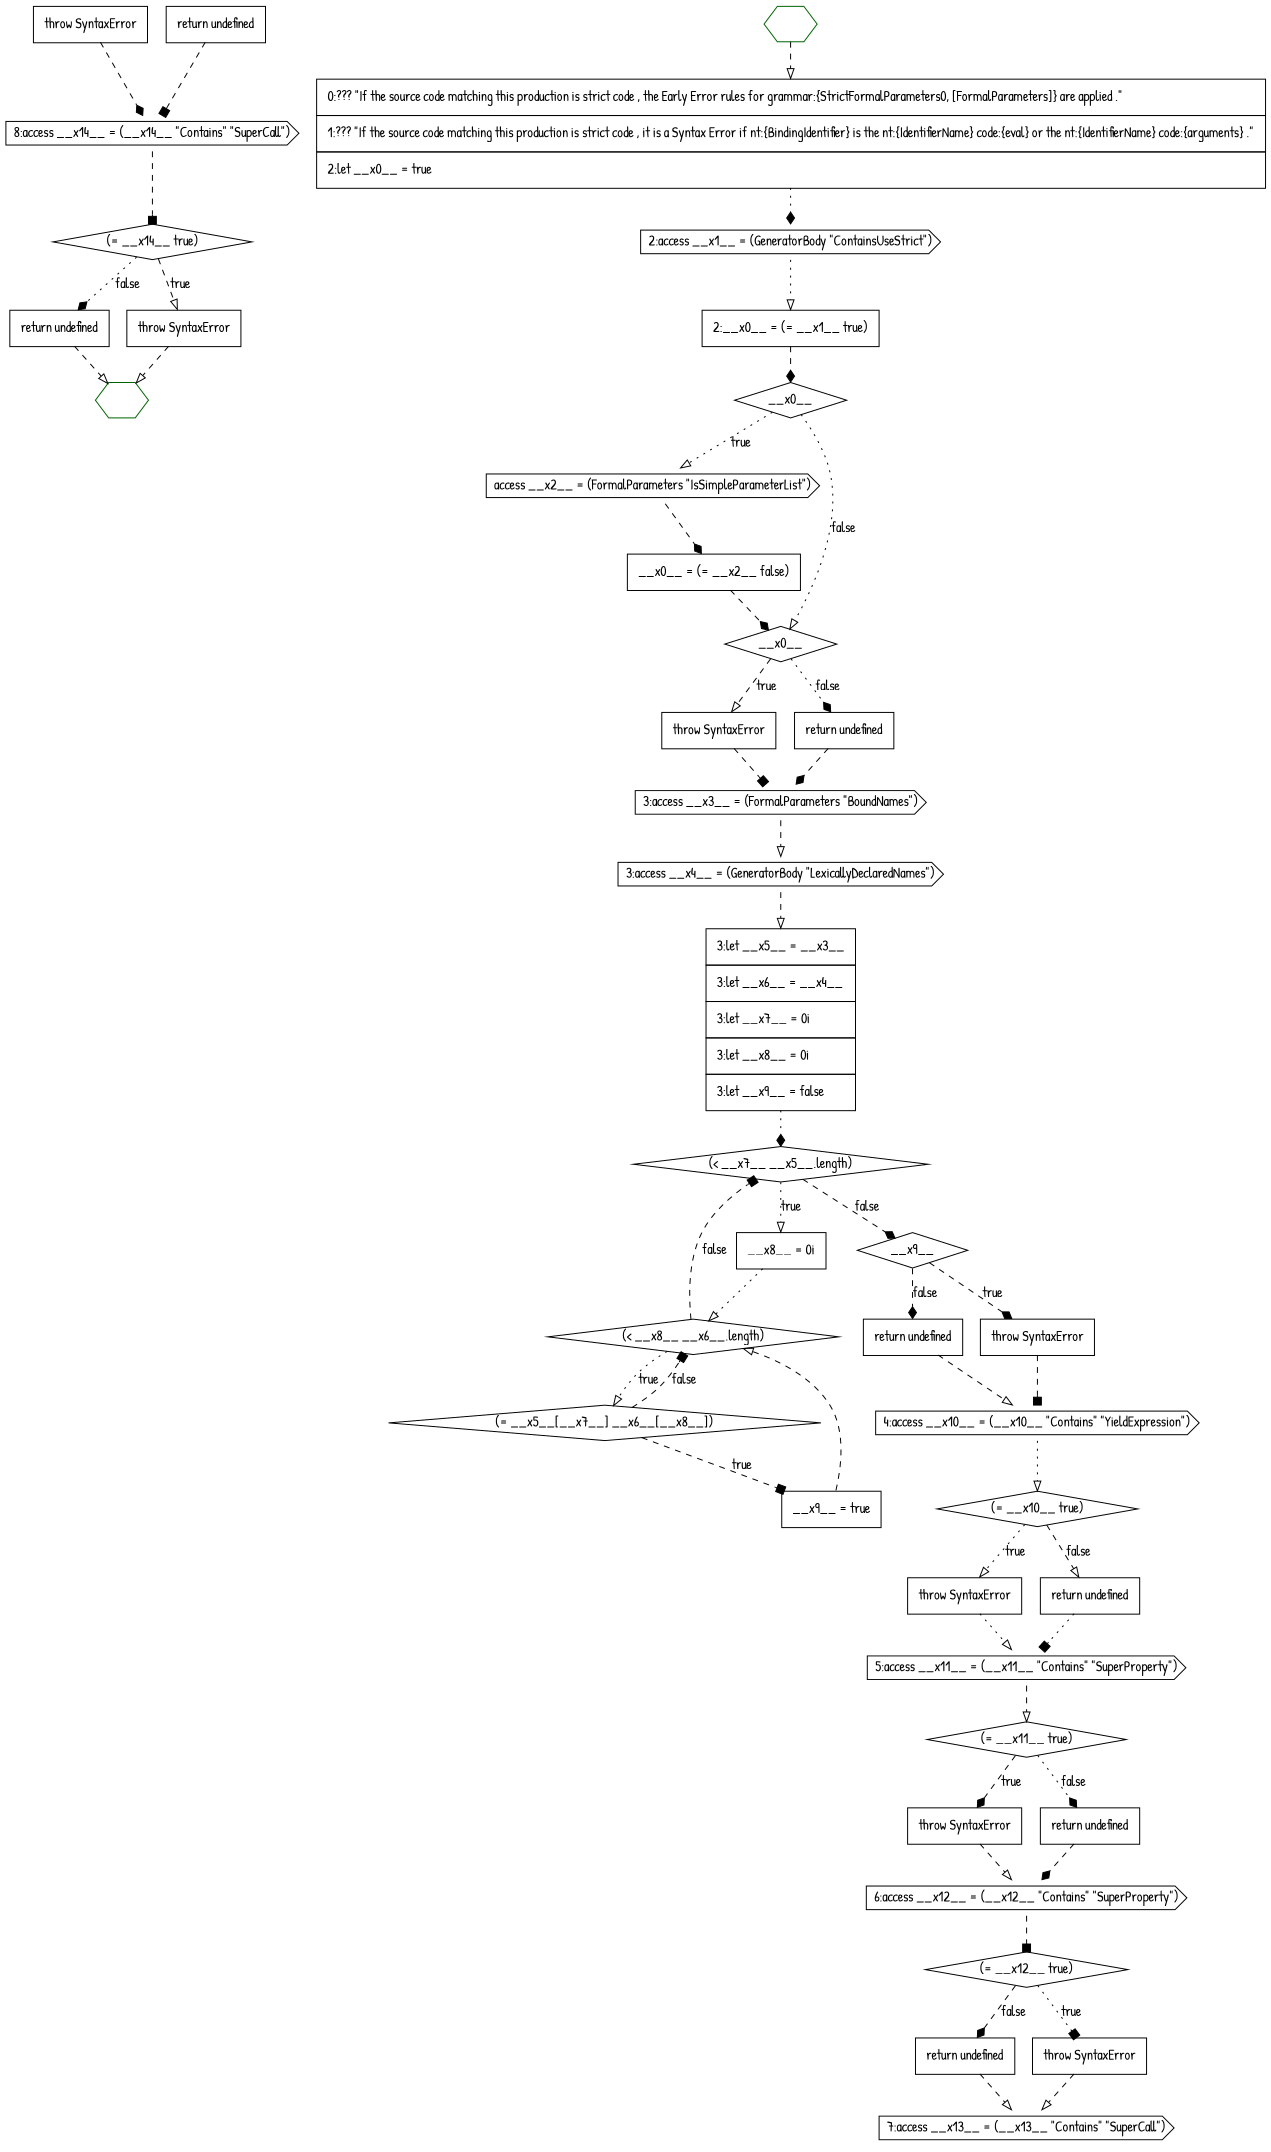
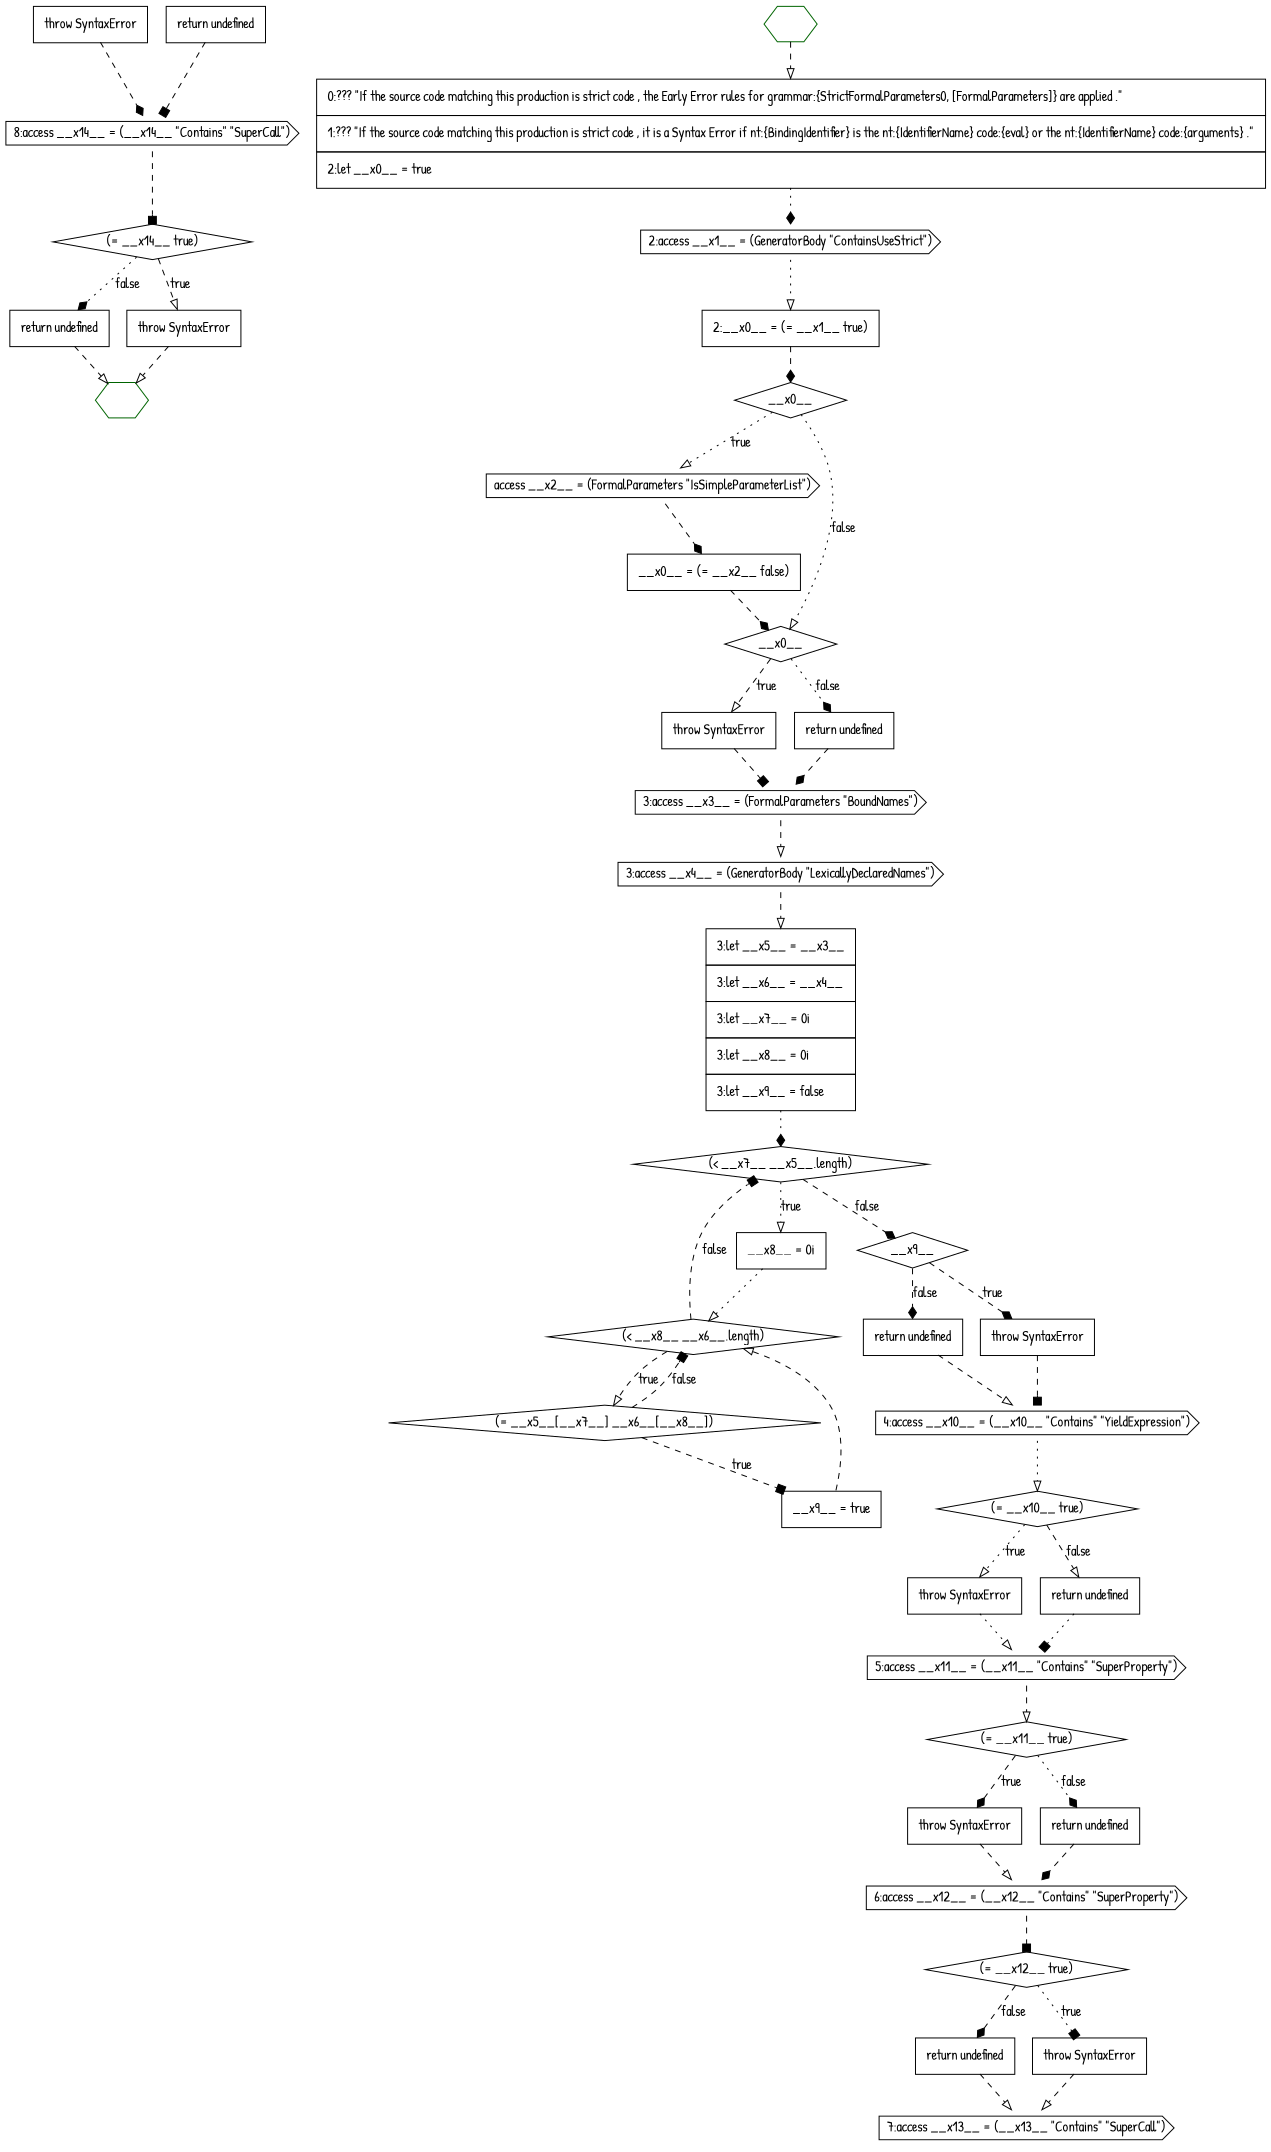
  digraph {
    fontname="Patrick Hand"
    node [color=black fillcolor=white fontname="Patrick Hand" shape=none style=filled]
    edge [arrowhead=onormal color=black fontname="Patrick Hand" style=dashed]
    n1 [label=<<font color="black">8:access __x14__ = (__x14__ &quot;Contains&quot; &quot;SuperCall&quot;)</font>> shape=cds]
    n2 [label=<<font color="black">(= __x14__ true)</font>> shape=diamond]
    n3 [label=<<font color="black">     <table border="0" cellborder="1" cellspacing="0" cellpadding="10">       <tr><td align="left">return undefined</td></tr>     </table>   </font>> margin=0]
    n4 [label=<<font color="black">     <table border="0" cellborder="1" cellspacing="0" cellpadding="10">       <tr><td align="left">throw SyntaxError</td></tr>     </table>   </font>> margin=0]
    n5 [label=<<font color="black">3:access __x3__ = (FormalParameters &quot;BoundNames&quot;)</font>> shape=cds]
    n6 [label=<<font color="black">3:access __x4__ = (GeneratorBody &quot;LexicallyDeclaredNames&quot;)</font>> shape=cds]
    n7 [label=<<font color="black">     <table border="0" cellborder="1" cellspacing="0" cellpadding="10">       <tr><td align="left">3:let __x5__ = __x3__</td></tr>       <tr><td align="left">3:let __x6__ = __x4__</td></tr>       <tr><td align="left">3:let __x7__ = 0i</td></tr>       <tr><td align="left">3:let __x8__ = 0i</td></tr>       <tr><td align="left">3:let __x9__ = false</td></tr>     </table>   </font>> margin=0]
    n8 [label=<<font color="black">     <table border="0" cellborder="1" cellspacing="0" cellpadding="10">       <tr><td align="left">__x8__ = 0i</td></tr>     </table>   </font>> margin=0]
    n9 [label=<<font color="black">(&lt; __x8__ __x6__.length)</font>> shape=diamond]
    n10 [label=<<font color="black">(= __x5__[__x7__] __x6__[__x8__])</font>> shape=diamond]
    n11 [label=<<font color="black">(&lt; __x7__ __x5__.length)</font>> shape=diamond]
    n12 [color=darkgreen label=" " shape=hexagon]
    n13 [label=<<font color="black">     <table border="0" cellborder="1" cellspacing="0" cellpadding="10">       <tr><td align="left">throw SyntaxError</td></tr>     </table>   </font>> margin=0]
    n14 [label=<<font color="black">     <table border="0" cellborder="1" cellspacing="0" cellpadding="10">       <tr><td align="left">throw SyntaxError</td></tr>     </table>   </font>> margin=0]
    n15 [label=<<font color="black">     <table border="0" cellborder="1" cellspacing="0" cellpadding="10">       <tr><td align="left">throw SyntaxError</td></tr>     </table>   </font>> margin=0]
    n16 [label=<<font color="black">5:access __x11__ = (__x11__ &quot;Contains&quot; &quot;SuperProperty&quot;)</font>> shape=cds]
    n17 [label=<<font color="black">(= __x11__ true)</font>> shape=diamond]
    n18 [label=<<font color="black">     <table border="0" cellborder="1" cellspacing="0" cellpadding="10">       <tr><td align="left">__x9__ = true</td></tr>     </table>   </font>> margin=0]
    n19 [label=<<font color="black">     <table border="0" cellborder="1" cellspacing="0" cellpadding="10">       <tr><td align="left">throw SyntaxError</td></tr>     </table>   </font>> margin=0]
    n20 [label=<<font color="black">     <table border="0" cellborder="1" cellspacing="0" cellpadding="10">       <tr><td align="left">return undefined</td></tr>     </table>   </font>> margin=0]
    n21 [label=<<font color="black">__x9__</font>> shape=diamond]
    n22 [label=<<font color="black">(= __x12__ true)</font>> shape=diamond]
    n23 [label=<<font color="black">     <table border="0" cellborder="1" cellspacing="0" cellpadding="10">       <tr><td align="left">return undefined</td></tr>     </table>   </font>> margin=0]
    n24 [label=<<font color="black">     <table border="0" cellborder="1" cellspacing="0" cellpadding="10">       <tr><td align="left">throw SyntaxError</td></tr>     </table>   </font>> margin=0]
    n25 [label=<<font color="black">7:access __x13__ = (__x13__ &quot;Contains&quot; &quot;SuperCall&quot;)</font>> shape=cds]
    n26 [label=<<font color="black">access __x2__ = (FormalParameters &quot;IsSimpleParameterList&quot;)</font>> shape=cds]
    n27 [label=<<font color="black">     <table border="0" cellborder="1" cellspacing="0" cellpadding="10">       <tr><td align="left">__x0__ = (= __x2__ false)</td></tr>     </table>   </font>> margin=0]
    n28 [label=<<font color="black">__x0__</font>> shape=diamond]
    n29 [label=<<font color="black">     <table border="0" cellborder="1" cellspacing="0" cellpadding="10">       <tr><td align="left">return undefined</td></tr>     </table>   </font>> margin=0]
    n30 [label=<<font color="black">     <table border="0" cellborder="1" cellspacing="0" cellpadding="10">       <tr><td align="left">throw SyntaxError</td></tr>     </table>   </font>> margin=0]
    n31 [label=<<font color="black">4:access __x10__ = (__x10__ &quot;Contains&quot; &quot;YieldExpression&quot;)</font>> shape=cds]
    n32 [label=<<font color="black">     <table border="0" cellborder="1" cellspacing="0" cellpadding="10">       <tr><td align="left">0:??? &quot;If the source code matching this production is strict code , the Early Error rules for grammar:{StrictFormalParameters0, [FormalParameters]} are applied .&quot;</td></tr>       <tr><td align="left">1:??? &quot;If the source code matching this production is strict code , it is a Syntax Error if nt:{BindingIdentifier} is the nt:{IdentifierName} code:{eval} or the nt:{IdentifierName} code:{arguments} .&quot;</td></tr>       <tr><td align="left">2:let __x0__ = true</td></tr>     </table>   </font>> margin=0]
    n33 [label=<<font color="black">2:access __x1__ = (GeneratorBody &quot;ContainsUseStrict&quot;)</font>> shape=cds]
    n34 [label=<<font color="black">     <table border="0" cellborder="1" cellspacing="0" cellpadding="10">       <tr><td align="left">2:__x0__ = (= __x1__ true)</td></tr>     </table>   </font>> margin=0]
    n35 [label=<<font color="black">6:access __x12__ = (__x12__ &quot;Contains&quot; &quot;SuperProperty&quot;)</font>> shape=cds]
    n36 [label=<<font color="black">     <table border="0" cellborder="1" cellspacing="0" cellpadding="10">       <tr><td align="left">return undefined</td></tr>     </table>   </font>> margin=0]
    n37 [label=<<font color="black">__x0__</font>> shape=diamond]
    n38 [label=<<font color="black">(= __x10__ true)</font>> shape=diamond]
    n39 [label=<<font color="black">     <table border="0" cellborder="1" cellspacing="0" cellpadding="10">       <tr><td align="left">return undefined</td></tr>     </table>   </font>> margin=0]
    n40 [label=<<font color="black">     <table border="0" cellborder="1" cellspacing="0" cellpadding="10">       <tr><td align="left">return undefined</td></tr>     </table>   </font>> margin=0]
    n41 [color=darkgreen label=" " shape=hexagon]
    n1 -> n2 [arrowhead=box]
    n2 -> n3 [arrowhead=diamond label=<<font color="black">false</font>> style=dotted]
    n2 -> n4 [label=<<font color="black">true</font>>]
    n3 -> n12
    n4 -> n12
    n5 -> n6
    n6 -> n7
    n7 -> n11 [arrowhead=diamond style=dotted]
    n8 -> n9 [style=dotted]
-   n9 -> n10 [label=<<font color="black">true</font>> style=dotted]
+   n9 -> n10 [label=<<font color="black">true</font>>]
    n9 -> n11 [arrowhead=box label=<<font color="black">false</font>>]
    n10 -> n9 [arrowhead=box label=<<font color="black">false</font>>]
    n10 -> n18 [arrowhead=box label=<<font color="black">true</font>>]
    n11 -> n8 [label=<<font color="black">true</font>> style=dotted]
    n11 -> n21 [arrowhead=diamond label=<<font color="black">false</font>>]
    n13 -> n5 [arrowhead=box]
    n14 -> n1 [arrowhead=diamond]
    n15 -> n16 [style=dotted]
    n16 -> n17
    n17 -> n19 [arrowhead=diamond label=<<font color="black">true</font>>]
    n17 -> n20 [arrowhead=diamond label=<<font color="black">false</font>> style=dotted]
    n18 -> n9
    n19 -> n35
    n20 -> n35 [arrowhead=diamond]
    n21 -> n29 [arrowhead=diamond label=<<font color="black">false</font>>]
    n21 -> n30 [arrowhead=diamond label=<<font color="black">true</font>>]
    n22 -> n23 [arrowhead=diamond label=<<font color="black">false</font>>]
    n22 -> n24 [arrowhead=box label=<<font color="black">true</font>> style=dotted]
    n23 -> n25
    n24 -> n25
    n26 -> n27 [arrowhead=diamond]
    n27 -> n28 [arrowhead=diamond]
    n28 -> n13 [label=<<font color="black">true</font>>]
    n28 -> n36 [arrowhead=diamond label=<<font color="black">false</font>> style=dotted]
    n29 -> n31
    n30 -> n31 [arrowhead=box]
    n31 -> n38 [style=dotted]
    n32 -> n33 [arrowhead=diamond style=dotted]
    n33 -> n34 [style=dotted]
    n34 -> n37 [arrowhead=diamond]
    n35 -> n22 [arrowhead=box]
    n36 -> n5 [arrowhead=diamond]
    n37 -> n26 [label=<<font color="black">true</font>> style=dotted]
    n37 -> n28 [label=<<font color="black">false</font>> style=dotted]
    n38 -> n15 [label=<<font color="black">true</font>> style=dotted]
    n38 -> n39 [label=<<font color="black">false</font>>]
    n39 -> n16 [arrowhead=box style=dotted]
    n40 -> n1 [arrowhead=box]
    n41 -> n32
  }
